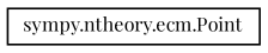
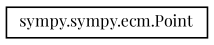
  digraph {
    rankdir=LR
    fontname="Playfair Display"
-   n1 [color=black fillcolor=white fontname="Playfair Display" fontsize=10 height=0.2 label="sympy.ntheory.ecm.Point" shape=record style=filled width=0.4]
+   n1 [color=black fillcolor=white fontname="Playfair Display" fontsize=10 height=0.2 label="sympy.sympy.ecm.Point" shape=record style=filled width=0.4]
  }
